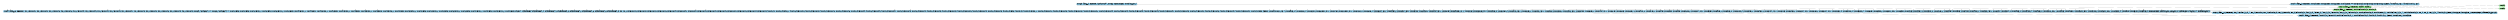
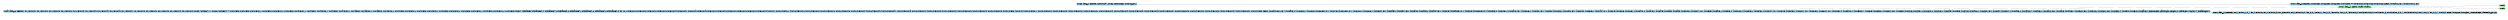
  digraph {
    rankdir=LR
    node [fillcolor="#89CFF0" fontcolor="#000000" shape=Mrecord style=filled]
    n1 [label="{0x100002a94|Stacksize == 280|PRECONDITIONS:|(RSI_0 + 8) SEP 0x100004018|(RSI_0 + 8) SEP 0x100004020|(RSI_0 + 8) SEP 0x100004180|(RSI_0 + 8) SEP 0x100004188|(RSI_0 + 8) SEP 0x100004190|(RSI_0 + 8) SEP 0x100004198|(RSI_0 + 8) SEP 0x1000041a0|(RSI_0 + 8) SEP 0x1000041a8|(RSI_0 + 8) SEP 0x1000041b0|(RSI_0 + 8) SEP 0x1000041b8|(RSI_0 + 8) SEP 0x1000041c0|(RSI_0 + 8) SEP 0x1000041c8|(RSI_0 + 8) SEP 0x1000041d0|(RSI_0 + 8) SEP 0x1000041d8|0x100003694 + ((b32(Bot[c;_getopt]) - 72) * 4)|0x1000036b8 + ((b32(Bot[c;_getopt]) - 97) * 4)|0x100004018 SEP RSI_0|0x100004020 SEP RSI_0|0x100004180 SEP (RSI_0 + 8)|0x100004180 SEP RSI_0|0x100004188 SEP (RSI_0 + 8)|0x100004188 SEP RSI_0|0x100004190 SEP (RSI_0 + 8)|0x100004190 SEP RSI_0|0x100004198 SEP (RSI_0 + 8)|0x100004198 SEP RSI_0|0x1000041a0 SEP (RSI_0 + 8)|0x1000041a0 SEP RSI_0|0x1000041a8 SEP (RSI_0 + 8)|0x1000041a8 SEP RSI_0|0x1000041b0 SEP (RSI_0 + 8)|0x1000041b0 SEP RSI_0|0x1000041b8 SEP (RSI_0 + 8)|0x1000041b8 SEP RSI_0|0x1000041c0 SEP (RSI_0 + 8)|0x1000041c0 SEP RSI_0|0x1000041c8 SEP (RSI_0 + 8)|0x1000041c8 SEP RSI_0|0x1000041d0 SEP (RSI_0 + 8)|0x1000041d0 SEP RSI_0|0x1000041d8 SEP (RSI_0 + 8)|0x1000041d8 SEP RSI_0|Bot[c;___error]|Bot[c;_fts_read$INODE64]|Bot[c;_fts_read$INODE64] + 24|Bot[c;_fts_read$INODE64] + 48|Bot[c;_fts_read$INODE64] + 56|Bot[c;_fts_read$INODE64] + 8|Bot[c;_fts_read$INODE64] + 86|Bot[c;_fts_read$INODE64] + 88|Bot[c;_fts_read$INODE64] + 96|RSI_0|RSI_0 + 8|RSI_0 SEP 0x100004018|RSI_0 SEP 0x100004020|RSI_0 SEP 0x100004180|RSI_0 SEP 0x100004188|RSI_0 SEP 0x100004190|RSI_0 SEP 0x100004198|RSI_0 SEP 0x1000041a0|RSI_0 SEP 0x1000041a8|RSI_0 SEP 0x1000041b0|RSI_0 SEP 0x1000041b8|RSI_0 SEP 0x1000041c0|RSI_0 SEP 0x1000041c8|RSI_0 SEP 0x1000041d0|RSI_0 SEP 0x1000041d8|[0x100004018, 8]_0|[0x100004018, 8]_0 SEP (RSI_0 + 8)|[0x100004018, 8]_0 SEP 0x100004018|[0x100004018, 8]_0 SEP 0x100004020|[0x100004018, 8]_0 SEP 0x100004180|[0x100004018, 8]_0 SEP 0x100004188|[0x100004018, 8]_0 SEP 0x100004190|[0x100004018, 8]_0 SEP 0x100004198|[0x100004018, 8]_0 SEP 0x1000041a0|[0x100004018, 8]_0 SEP 0x1000041a8|[0x100004018, 8]_0 SEP 0x1000041b0|[0x100004018, 8]_0 SEP 0x1000041b8|[0x100004018, 8]_0 SEP 0x1000041c0|[0x100004018, 8]_0 SEP 0x1000041c8|[0x100004018, 8]_0 SEP 0x1000041d0|[0x100004018, 8]_0 SEP 0x1000041d8|[0x100004018, 8]_0 SEP RSI_0|[0x100004020, 8]_0|[0x100004020, 8]_0 SEP (RSI_0 + 8)|[0x100004020, 8]_0 SEP 0x100004018|[0x100004020, 8]_0 SEP 0x100004020|[0x100004020, 8]_0 SEP 0x100004180|[0x100004020, 8]_0 SEP 0x100004188|[0x100004020, 8]_0 SEP 0x100004190|[0x100004020, 8]_0 SEP 0x100004198|[0x100004020, 8]_0 SEP 0x1000041a0|[0x100004020, 8]_0 SEP 0x1000041a8|[0x100004020, 8]_0 SEP 0x1000041b0|[0x100004020, 8]_0 SEP 0x1000041b8|[0x100004020, 8]_0 SEP 0x1000041c0|[0x100004020, 8]_0 SEP 0x1000041c8|[0x100004020, 8]_0 SEP 0x1000041d0|[0x100004020, 8]_0 SEP 0x1000041d8|[0x100004020, 8]_0 SEP RSI_0|ASSERTIONS:|@0x100002dad: 0x100003718 + (RAX * 4)|@0x100002dfa: RAX + 104|@0x100002e03: RCX + 24|@0x100003015: RDI|@0x10000306c: RDI,RDI + (RSI * 8)|@0x100003074: RCX|@0x100003078: RDI,RDI + (RSI * 8)|@0x10000307c: RCX + 20|@0x100003080: RCX + 24|@0x10000308c: R14 + (RAX * 8)|@0x10000309a: RBX + 8|@0x10000309e: R14 + (RAX * 8)|@0x1000030a1: RCX|@0x1000030a9: RCX + 8|@0x1000030ad: R14 + (RAX * 8)|@0x100003162: RDI|@0x1000331b9: RDI,RDI + (RSI * 8)|@0x1000031c1: RCX|@0x1000031c5: RDI,RDI + (RSI * 8)|@0x1000031c9: RCX + 20|@0x1000031cd: RCX + 24|@0x1000031da: R13 + (RAX * 8)|@0x1000031e8: RBX + 8|@0x1000031ed: R13 + (RAX * 8)|@0x1000031f0: RCX|@0x1000031f8: RCX + 8|@0x1000031fd: R13 + (RAX * 8)|@0x100003234: RBX|@0x100003238: RBX + 8|@0x10000324a: R14 + (R15 * 8)|@0x100003261: RDI|@0x100003282: RAX|@0x10000328e: RDI + 16|@0x100003294: RDI + 16|@0x1000032a1: RDI + 8|@0x1000032a9: RDI|@0x1000032ac: RAX|@0x1000032af: RDI|@0x1000032b8: RCX + 8|@0x1000032c2: R14 + (R15 * 8)|@0x1000032f5: RBX|@0x1000032f9: RBX + 8|@0x1000032fc: RAX + 20|@0x100003300: RAX + 24|@0x100003304: RBX + 6|@0x100003309: RAX + 16|@0x100003314: R14 + (R15 * 8)|@0x100003317: RAX|@0x10000331f: RAX + 8|@0x100003323: R14 + (R15 * 8)|@0x10000332c: RCX + 8|@0x100003330: R14 + (R15 * 8)|@0x100003348: RAX + 104|@0x1000033a2: RCX + 104|@0x1000033a6: RAX + 24|@0x1000033c8: RBX|@0x1000033cf: RBX + 8|@0x1000033e2: R13 + (RBX * 8)|@0x1000033f5: RDI|@0x100003413: RAX|@0x10000341f: RDI + 16|@0x100003425: RDI + 16|@0x100003432: RDI + 8|@0x10000343a: RDI|@0x10000343d: RAX|@0x100003440: RDI|@0x100003449: RCX + 8|@0x100003455: R13 + (RBX * 8)|@0x100003489: R14|@0x10000348d: R14 + 8|@0x100003490: RAX + 20|@0x100003494: RAX + 24|@0x10000349c: RAX + 16|@0x1000034a8: R13 + (RBX * 8)|@0x1000034ab: RAX|@0x1000034b3: RAX + 8|@0x1000034b8: R13 + (RBX * 8)|@0x1000034c1: RCX + 8|@0x1000034c6: R13 + (RBX * 8)|@0x1000034d3: RAX + 24|@0x1000034f6: RDI|@0x100003531: RDI|@0x1000035aa: RAX + 48|FUNCTION CONSTRAINTS:|_getattrlist(RSI:=RSP_0 - 280,RDX:=RSP_0 - 120)|_getbsize(RDI:=RSP_0 - 124,RSI:=RSP_0 - 104)|_sysctlbyname(RCX:=RSP_0 - 92)}"]
-   n2 [fillcolor="#90EE90" label="{0x10000374c|Stacksize == 24|PRECONDITIONS:|Bot[c;_calloc]|Bot[c;_calloc] + 8}"]
-   n3 [fillcolor="#90EE90" label="{0x10000379e|Stacksize == 8|PRECONDITIONS:|0x100004010 SEP [0x100004010, 8]_0|[0x100004010, 8]_0}"]
-   n4 [label="{0x1000037cc|Stacksize == 2128|PRECONDITIONS:|(RDI_0 + 40) SEP ([(RDI_0 + 96), 8]_0 + 4)|(RDI_0 + 40) SEP 0x100004008|(RDI_0 + 40) SEP [0x100004008, 8]_0|(RDI_0 + 96) SEP 0x100004008|(RDI_0 + 96) SEP [0x100004008, 8]_0|([(RDI_0 + 96), 8]_0 + 4) SEP (RDI_0 + 96)|([(RDI_0 + 96), 8]_0 + 4) SEP 0x100004008|([(RDI_0 + 96), 8]_0 + 4) SEP [0x100004008, 8]_0|0x100004008 SEP [0x100004008, 8]_0|0x1000041d0 SEP (RDI_0 + 96)|0x1000041d0 SEP ([(RDI_0 + 96), 8]_0 + 4)|0x1000041d0 SEP [0x100004008, 8]_0|RDI_0 + 40|RDI_0 + 96|[(RDI_0 + 96), 8]_0 + 4|[0x100004008, 8]_0|ASSERTIONS:|@0x100003826: RBX|@0x100003839: RBX + 8|FUNCTION CONSTRAINTS:|_statfs$INODE64(RSI:=RSP_0 - 0x898)}"]
-   n5 [label="{0x10000390b|Stacksize == 24|PRECONDITIONS:|([0x1000041d0, 8]_0 + 8) SEP 0x1000041d0|0x1000041d0 SEP ([0x1000041d0, 8]_0 + 8)|0x1000041d0 SEP [0x1000041d0, 8]_0|[0x1000041d0, 8]_0|[0x1000041d0, 8]_0 + 8|ASSERTIONS:|@0x100003921: RBX + 8|@0x10000392b: RBX}"]
+   n2 [fillcolor="#90EE90" label="{0x10000374c|Stacksize == 24|ASSERTIONS:|Bot[c;_calloc]|Bot[c;_calloc] + 8}"]
+   n4 [label="{0x1000037cc|Stacksize == 2128|PRECONDITIONS:|(RDI_0 + 40) SEP ([(RDI_0 + 96), 8]_0 + 4)|(RDI_0 + 40) SEP 0x100004008|(RDI_0 + 40) SEP [0x100004008, 8]_0|(RDI_0 + 96) SEP 0x100004008|(RDI_0 + 96) SEP [0x100004008, 8]_0|([(RDI_0 + 96), 8]_0 + 4) SEP (RDI_0 + 96)|([(RDI_0 + 96), 8]_0 + 4) SEP 0x100004008|([(RDI_0 + 96), 8]_0 + 4) SEP [0x100004008, 8]_0|0x100004008 SEP [0x100004008, 8]_0|0x1000041d0 SEP (RDI_0 + 96)|0x1000041d0 SEP ([(RDI_0 + 96), 8]_0 + 4)|0x1000041d0 SEP [0x100004008, 8]_0|RDI_0 + 40|RDI_0 + 96|[(RDI_0 + 96), 8]_0 + 4|[0x100004008, 8]_0|FUNCTION:|@0x100003826: RBX|@0x100003839: RBX + 8|FUNCTION CONSTRAINTS:|_statfs$INODE64(RSI:=RSP_0 - 0x898)}"]
    n6 [fillcolor="#90EE90" label="0x1000059d3"]
    n7 [fillcolor="#90EE90" label="0x1000039e8"]
    n8 [label="{0x100003895|Stacksize == 24|PRECONDITIONS:|b32(Bot[c;0x100003941]) + 0x100003e58|FUNCTION CONSTRAINTS:|0x100003941(RDI:=RSP_0 - 24)}"]
    n9 [label="{0x100003941|Stacksize == 40|PRECONDITIONS:|0x100003c40 SEP RDI_0|0x100003c50 SEP RDI_0|0x100003c60 SEP RDI_0|0x1000041d8 SEP RDI_0|RDI_0|RDI_0 SEP 0x100003c40|RDI_0 SEP 0x100003c50|RDI_0 SEP 0x100003c60|ASSERTIONS:|@0x1000039a7: RCX + (RAX * 8)|@0x1000039c4: 0x100004160 + (RAX * 4)}"]
    n1 -> n2
-   n1 -> n3
    n1 -> n4
-   n1 -> n5
    n2 -> n6
    n2 -> n7
    n8 -> n9
  }
